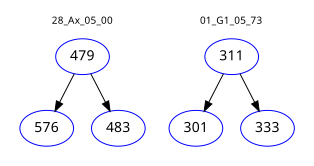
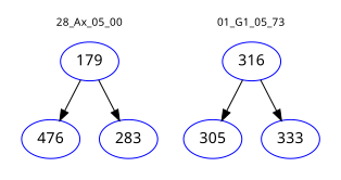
  digraph {
    fontname="Noto Sans"
    node [color=blue fontname="Noto Sans"]
    edge [color=black fontname="Noto Sans"]
-   n1 [label=479]
-   n2 [label=576]
-   n3 [label=483]
-   n4 [label=311]
-   n5 [label=301]
+   n1 [label=179]
+   n2 [label=476]
+   n3 [label=283]
+   n4 [label=316]
+   n5 [label=305]
    n6 [label=333]
    subgraph cluster_1 {
      color=white
      fontsize=10
      label="28_Ax_05_00"
      n1
      n2
      n3
    }
    subgraph cluster_2 {
      color=white
      fontsize=10
      label="01_G1_05_73"
      n4
      n5
      n6
    }
    n1 -> n2
    n1 -> n3
    n4 -> n5
    n4 -> n6
  }
